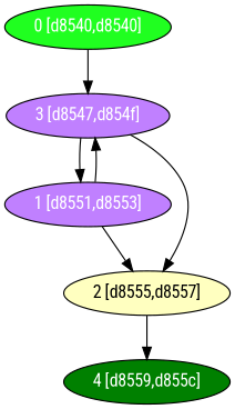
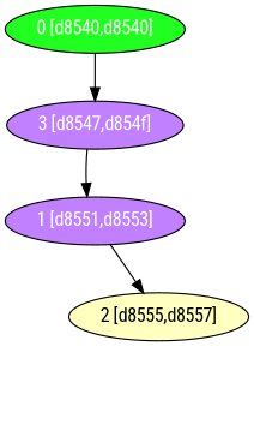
  digraph {
    fontname="Roboto Condensed"
    node [fillcolor="#C080FF" fontcolor="#ffffff" fontname="Roboto Condensed" shape=oval style=filled]
    edge [fontname="Roboto Condensed"]
    n1 [fillcolor="#20FF20" label="0 [d8540,d8540]"]
    n2 [label="3 [d8547,d854f]"]
    n3 [label="1 [d8551,d8553]"]
    n4 [fillcolor="#FFFFC0" fontcolor="#000000" label="2 [d8555,d8557]"]
-   n5 [fillcolor="#008000" label="4 [d8559,d855c]"]
    n1 -> n2
    n2 -> n3
-   n2 -> n4
-   n3 -> n2
    n3 -> n4
-   n4 -> n5
  }
